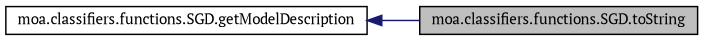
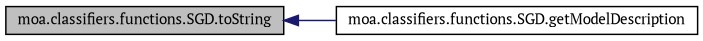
  digraph {
    rankdir=LR
    fontname="PT Serif"
    node [color=black fontname="PT Serif" fontsize=10 shape=record style=filled]
    n1 [fillcolor=grey75 fontcolor=black height=0.2 label="moa.classifiers.functions.SGD.toString" width=0.4]
    n2 [fillcolor=white height=0.2 label="moa.classifiers.functions.SGD.getModelDescription" width=0.4]
-   n2 -> n1 [color=midnightblue dir=back fontname="PT Serif" fontsize=10 labelfontname=Helvetica labelfontsize=10 style=solid]
+   n1 -> n2 [color=midnightblue dir=back fontname="PT Serif" fontsize=10 labelfontname=Helvetica labelfontsize=10 style=solid]
  }
